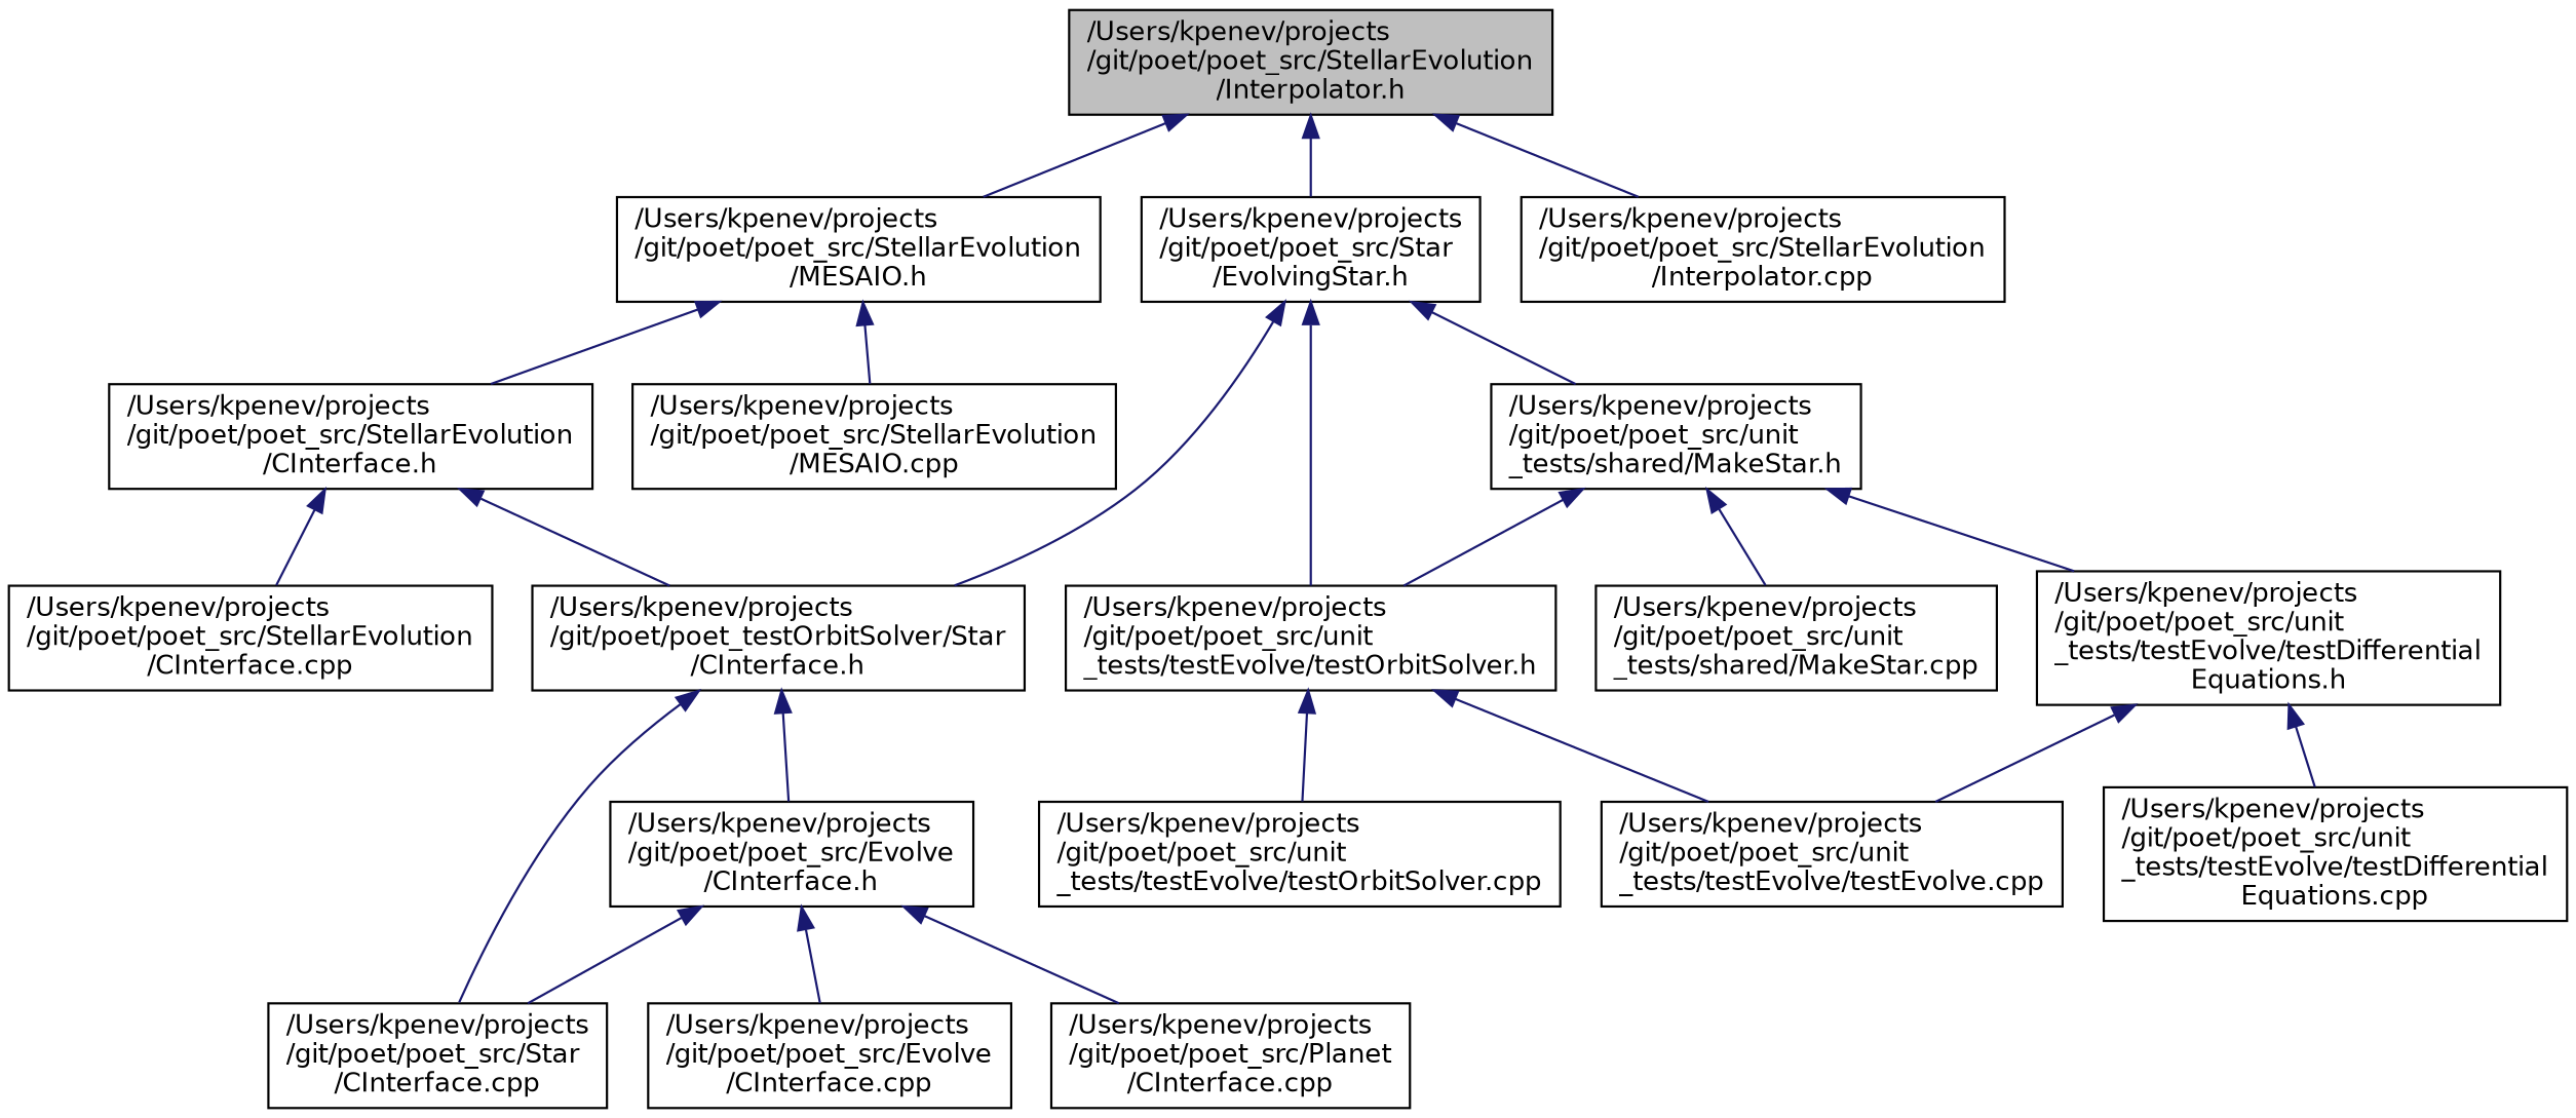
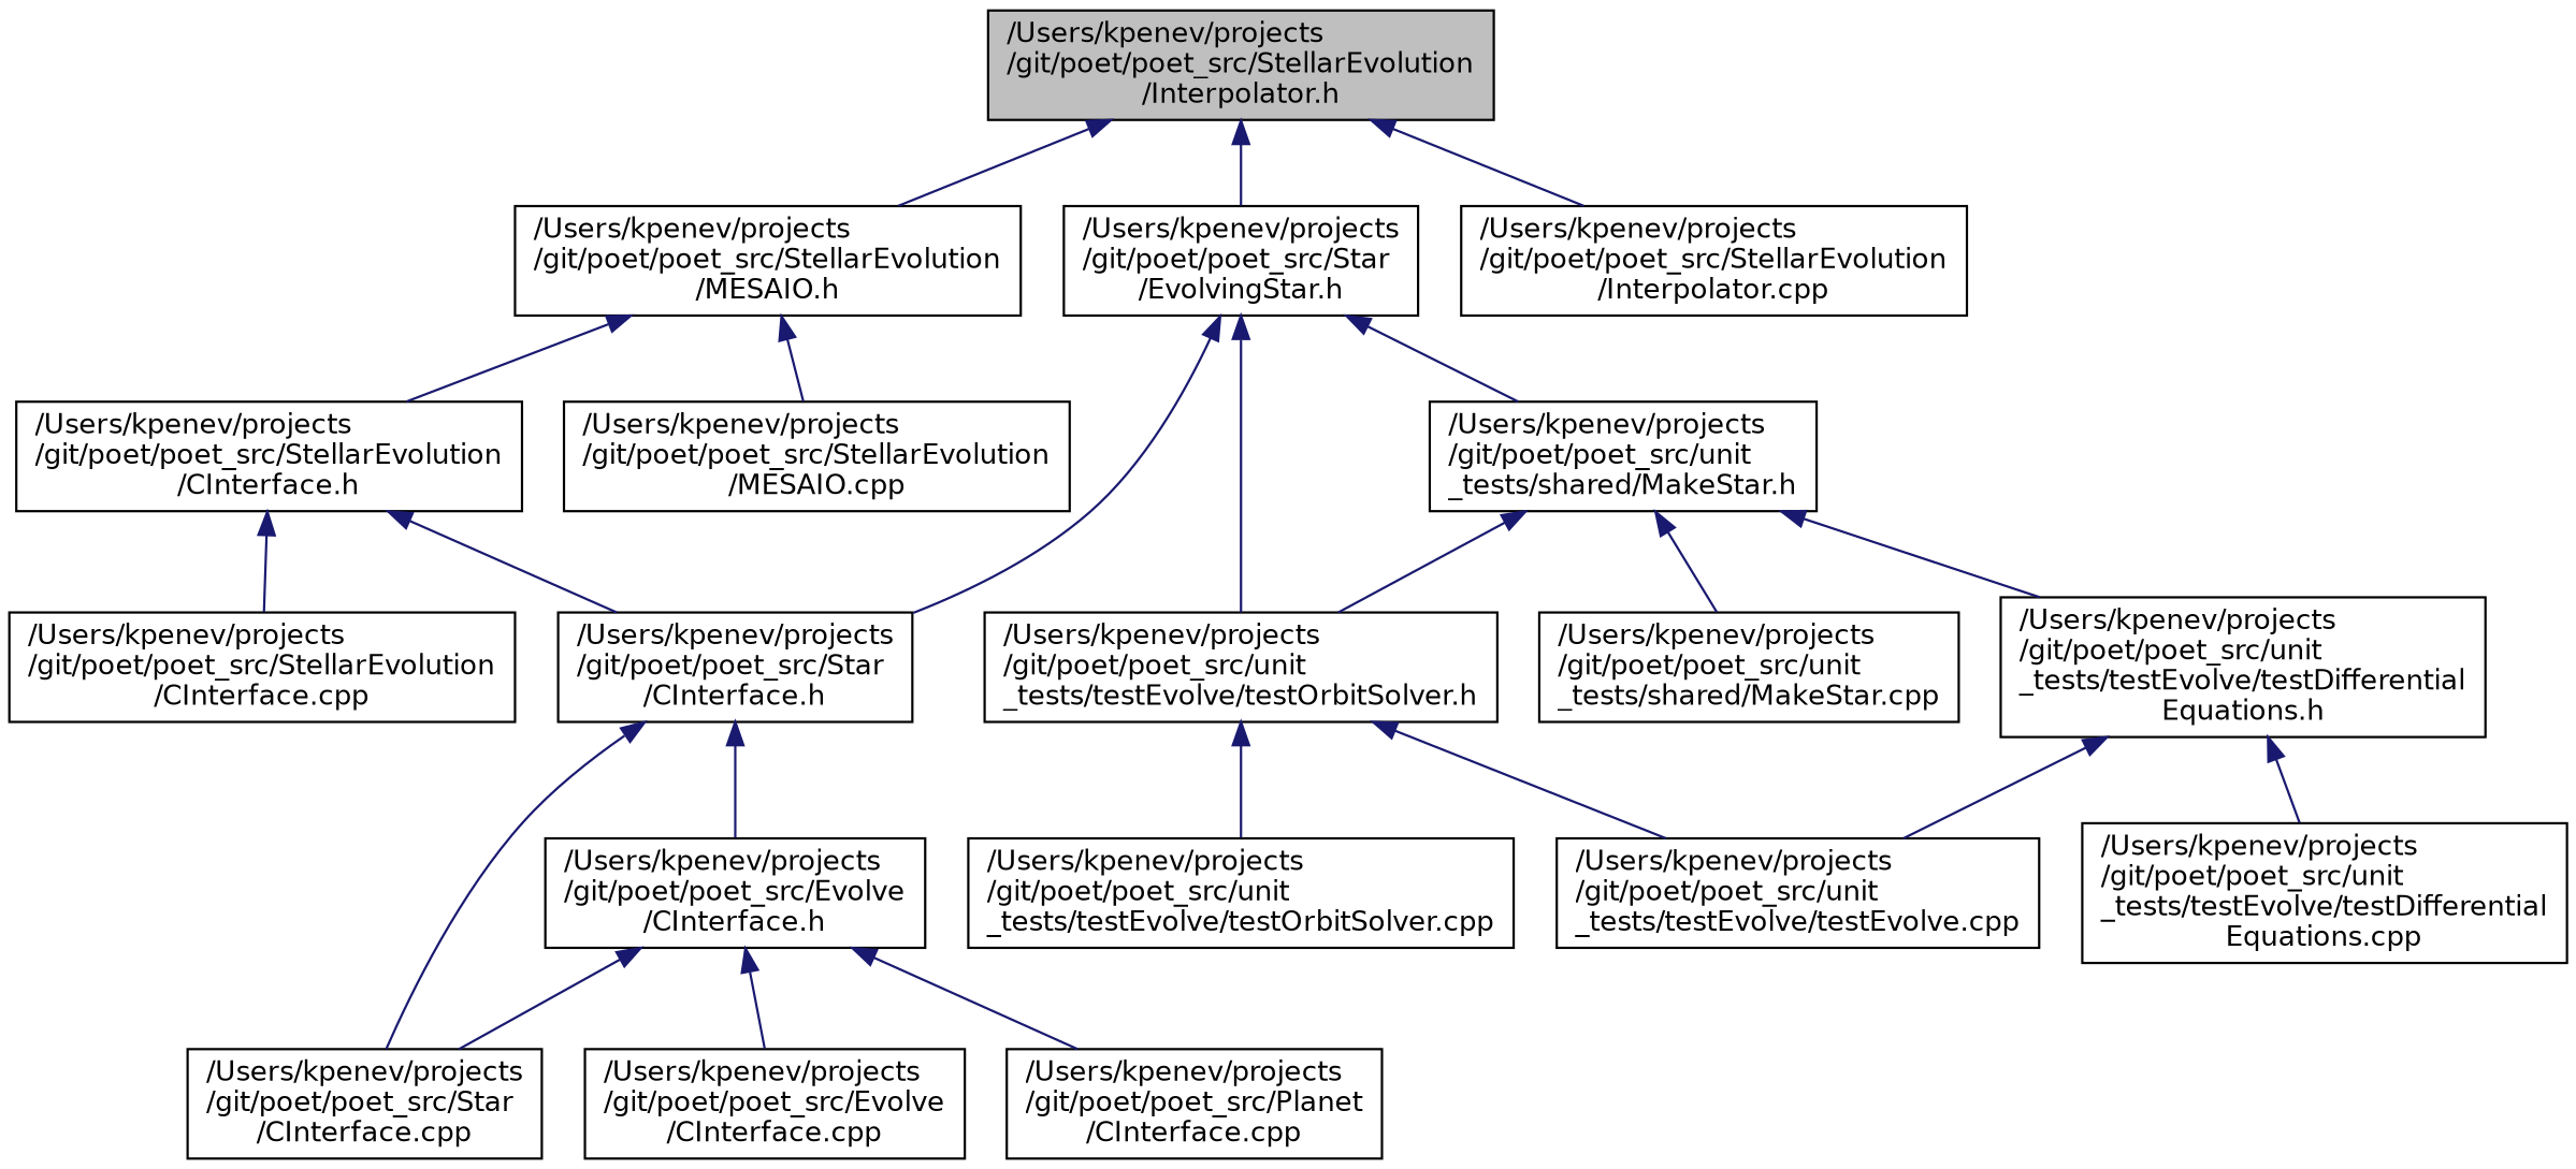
  digraph {
    node [color=black fillcolor=white fontname=Helvetica fontsize=12 shape=record style=filled]
    edge [color=midnightblue dir=back fontname=Helvetica fontsize=12 labelfontname=Helvetica labelfontsize=12 style=solid]
    n1 [fillcolor=grey75 fontcolor=black height=0.2 label="/Users/kpenev/projects\l/git/poet/poet_src/StellarEvolution\l/Interpolator.h" width=0.4]
    n2 [height=0.2 label="/Users/kpenev/projects\l/git/poet/poet_src/StellarEvolution\l/MESAIO.h" width=0.4]
    n3 [height=0.2 label="/Users/kpenev/projects\l/git/poet/poet_src/Star\l/EvolvingStar.h" width=0.4]
    n4 [height=0.2 label="/Users/kpenev/projects\l/git/poet/poet_src/StellarEvolution\l/Interpolator.cpp" width=0.4]
    n5 [height=0.2 label="/Users/kpenev/projects\l/git/poet/poet_src/StellarEvolution\l/CInterface.h" width=0.4]
    n6 [height=0.2 label="/Users/kpenev/projects\l/git/poet/poet_src/StellarEvolution\l/MESAIO.cpp" width=0.4]
-   n7 [height=0.2 label="/Users/kpenev/projects\l/git/poet/poet_testOrbitSolver/Star\l/CInterface.h" width=0.4]
+   n7 [height=0.2 label="/Users/kpenev/projects\l/git/poet/poet_src/Star\l/CInterface.h" width=0.4]
    n8 [height=0.2 label="/Users/kpenev/projects\l/git/poet/poet_src/StellarEvolution\l/CInterface.cpp" width=0.4]
    n9 [height=0.2 label="/Users/kpenev/projects\l/git/poet/poet_src/Evolve\l/CInterface.h" width=0.4]
    n10 [height=0.2 label="/Users/kpenev/projects\l/git/poet/poet_src/Star\l/CInterface.cpp" width=0.4]
    n11 [height=0.2 label="/Users/kpenev/projects\l/git/poet/poet_src/Evolve\l/CInterface.cpp" width=0.4]
    n12 [height=0.2 label="/Users/kpenev/projects\l/git/poet/poet_src/Planet\l/CInterface.cpp" width=0.4]
    n13 [height=0.2 label="/Users/kpenev/projects\l/git/poet/poet_src/unit\l_tests/shared/MakeStar.h" width=0.4]
    n14 [height=0.2 label="/Users/kpenev/projects\l/git/poet/poet_src/unit\l_tests/testEvolve/testOrbitSolver.h" width=0.4]
    n15 [height=0.2 label="/Users/kpenev/projects\l/git/poet/poet_src/unit\l_tests/shared/MakeStar.cpp" width=0.4]
    n16 [height=0.2 label="/Users/kpenev/projects\l/git/poet/poet_src/unit\l_tests/testEvolve/testDifferential\lEquations.h" width=0.4]
    n17 [height=0.2 label="/Users/kpenev/projects\l/git/poet/poet_src/unit\l_tests/testEvolve/testDifferential\lEquations.cpp" width=0.4]
    n18 [height=0.2 label="/Users/kpenev/projects\l/git/poet/poet_src/unit\l_tests/testEvolve/testEvolve.cpp" width=0.4]
    n19 [height=0.2 label="/Users/kpenev/projects\l/git/poet/poet_src/unit\l_tests/testEvolve/testOrbitSolver.cpp" width=0.4]
    n1 -> n2
    n1 -> n3
    n1 -> n4
    n2 -> n5
    n2 -> n6
    n3 -> n7
    n3 -> n13
    n3 -> n14
    n5 -> n7
    n5 -> n8
    n7 -> n9
    n7 -> n10
    n9 -> n10
    n9 -> n11
    n9 -> n12
    n13 -> n14
    n13 -> n15
    n13 -> n16
    n14 -> n18
    n14 -> n19
    n16 -> n17
    n16 -> n18
  }
